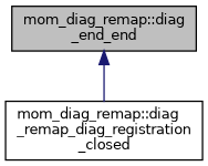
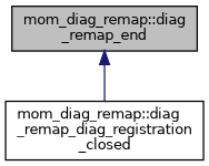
  digraph {
    rankdir=TB
    node [color=black fontname=Helvetica fontsize=10 shape=record style=filled]
-   n1 [fillcolor=grey75 fontcolor=black height=0.2 label="mom_diag_remap::diag\l_end_end" width=0.4]
+   n1 [fillcolor=grey75 fontcolor=black height=0.2 label="mom_diag_remap::diag\l_remap_end" width=0.4]
    n2 [fillcolor=white height=0.2 label="mom_diag_remap::diag\l_remap_diag_registration\l_closed" width=0.4]
    n1 -> n2 [color=midnightblue dir=back fontname=Helvetica fontsize=10 labelfontname=Helvetica labelfontsize=10 style=solid]
  }
